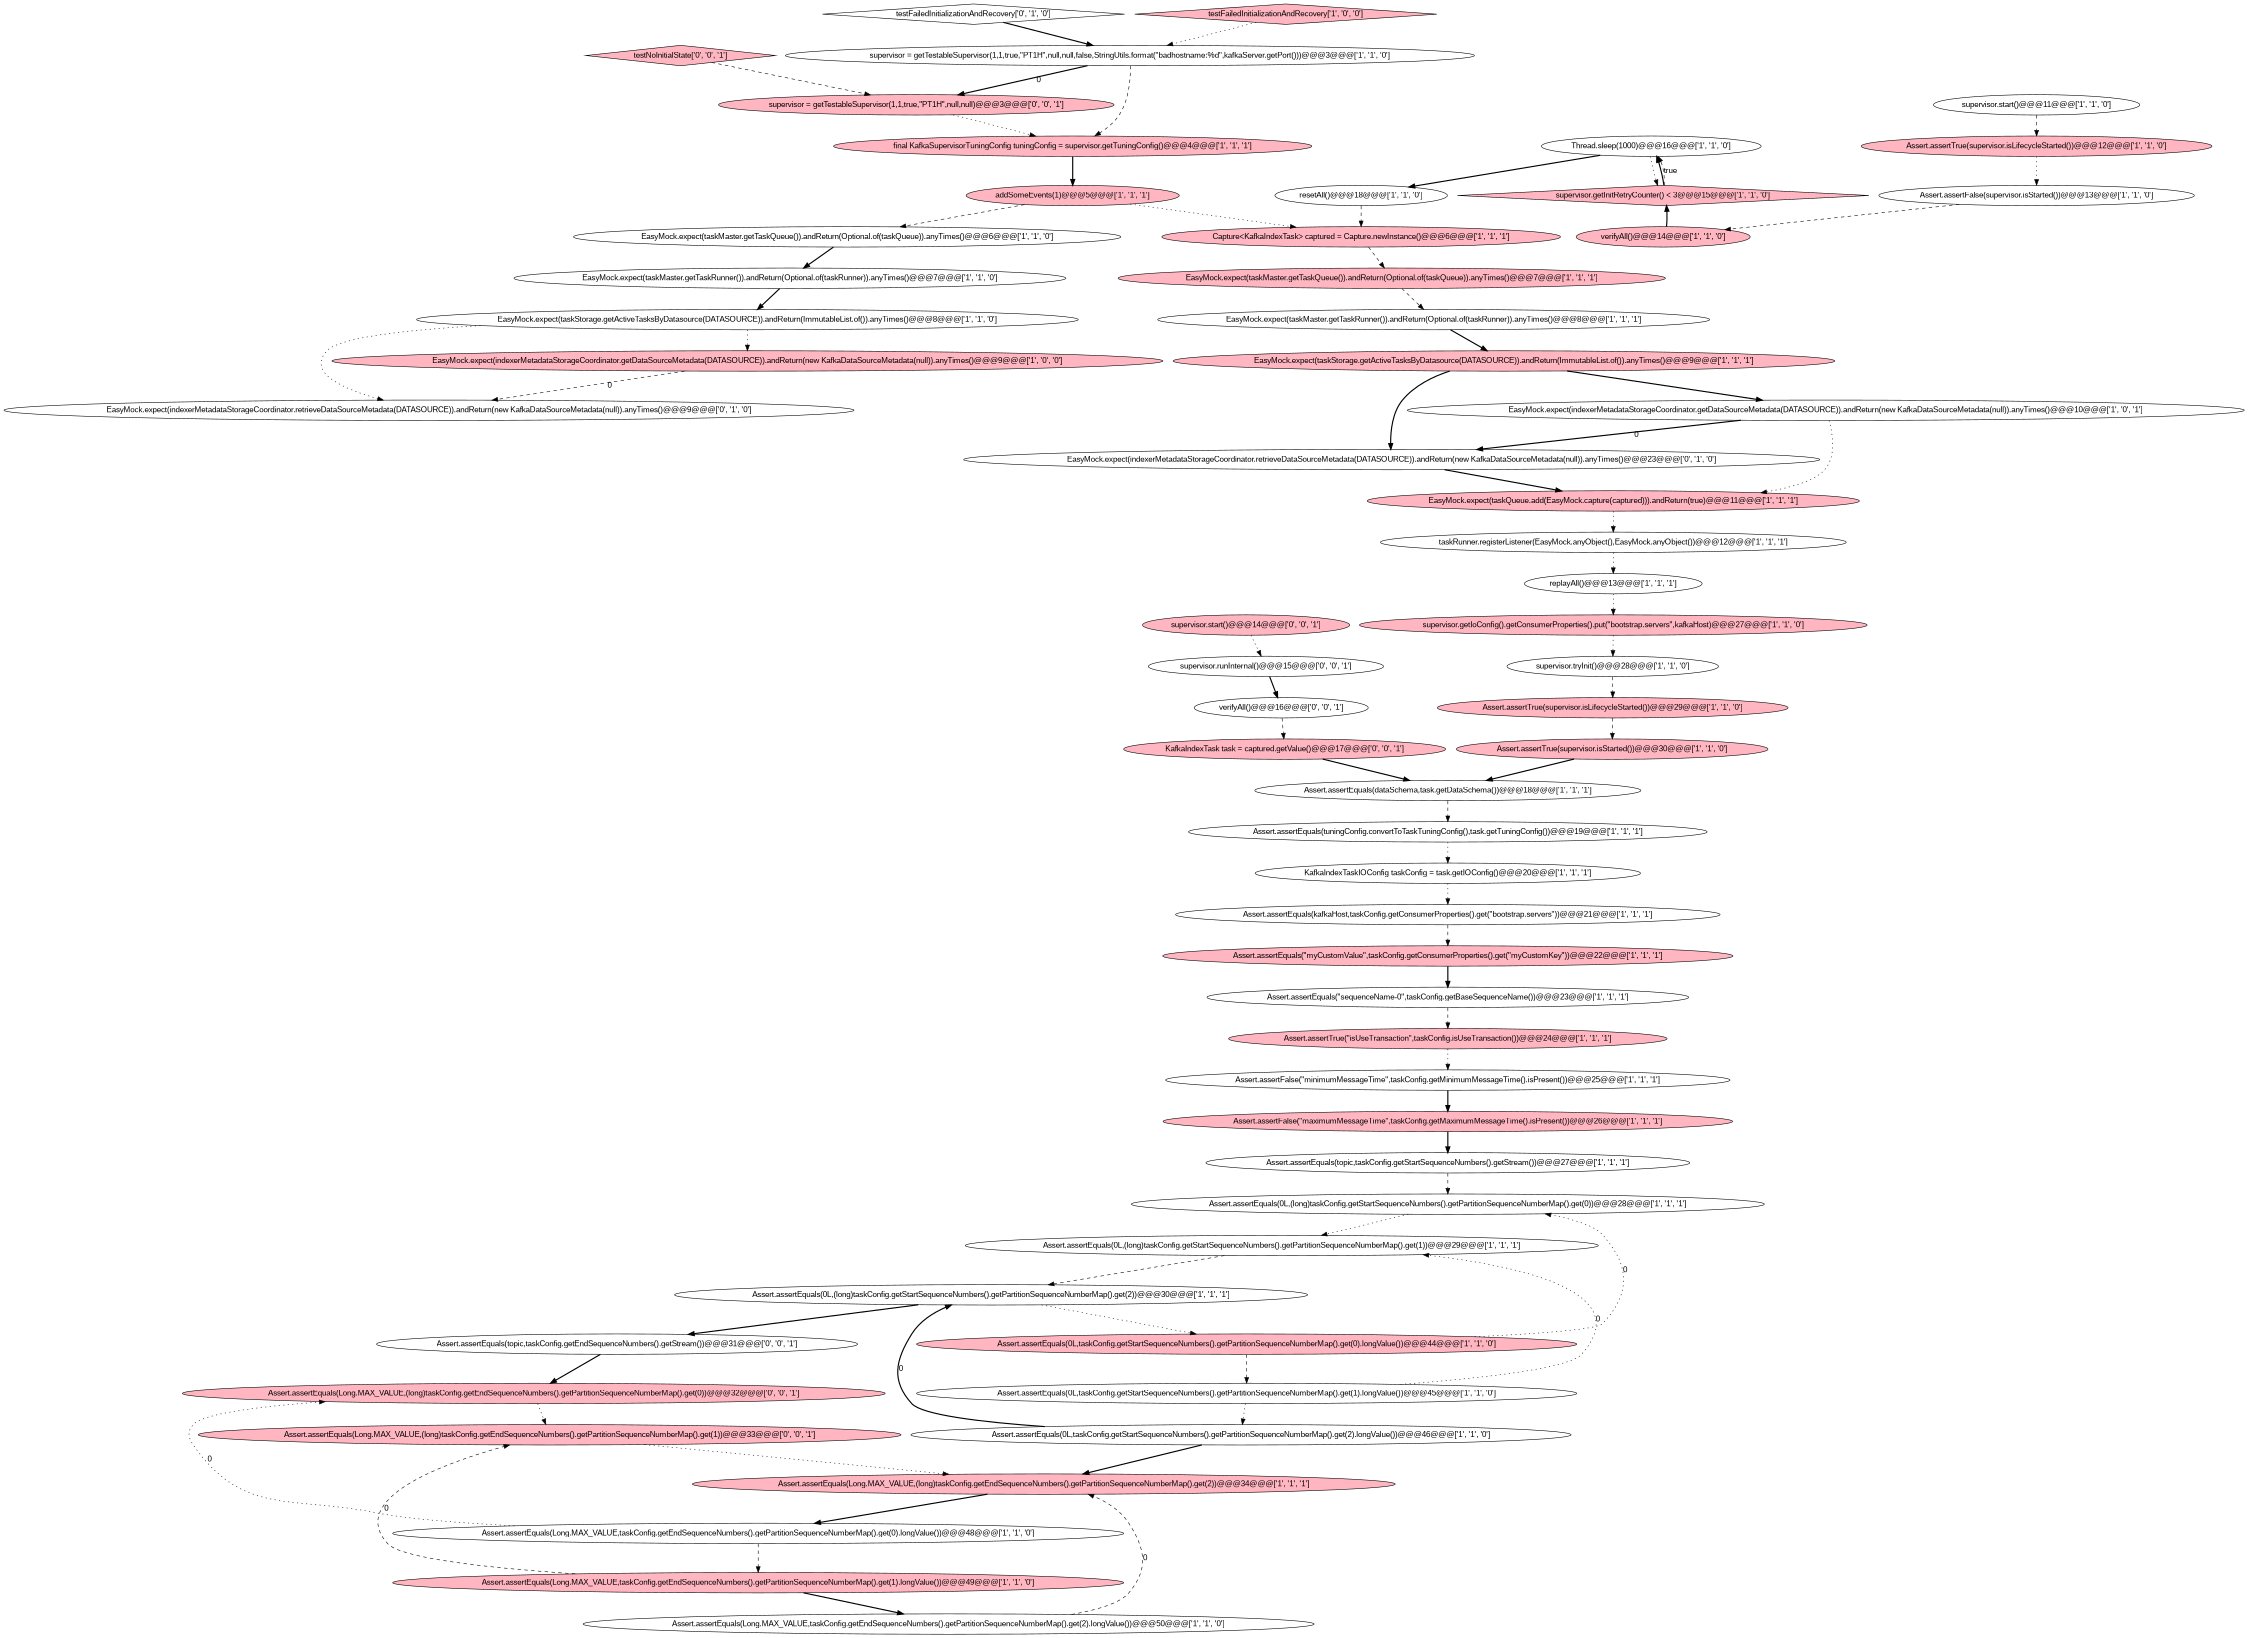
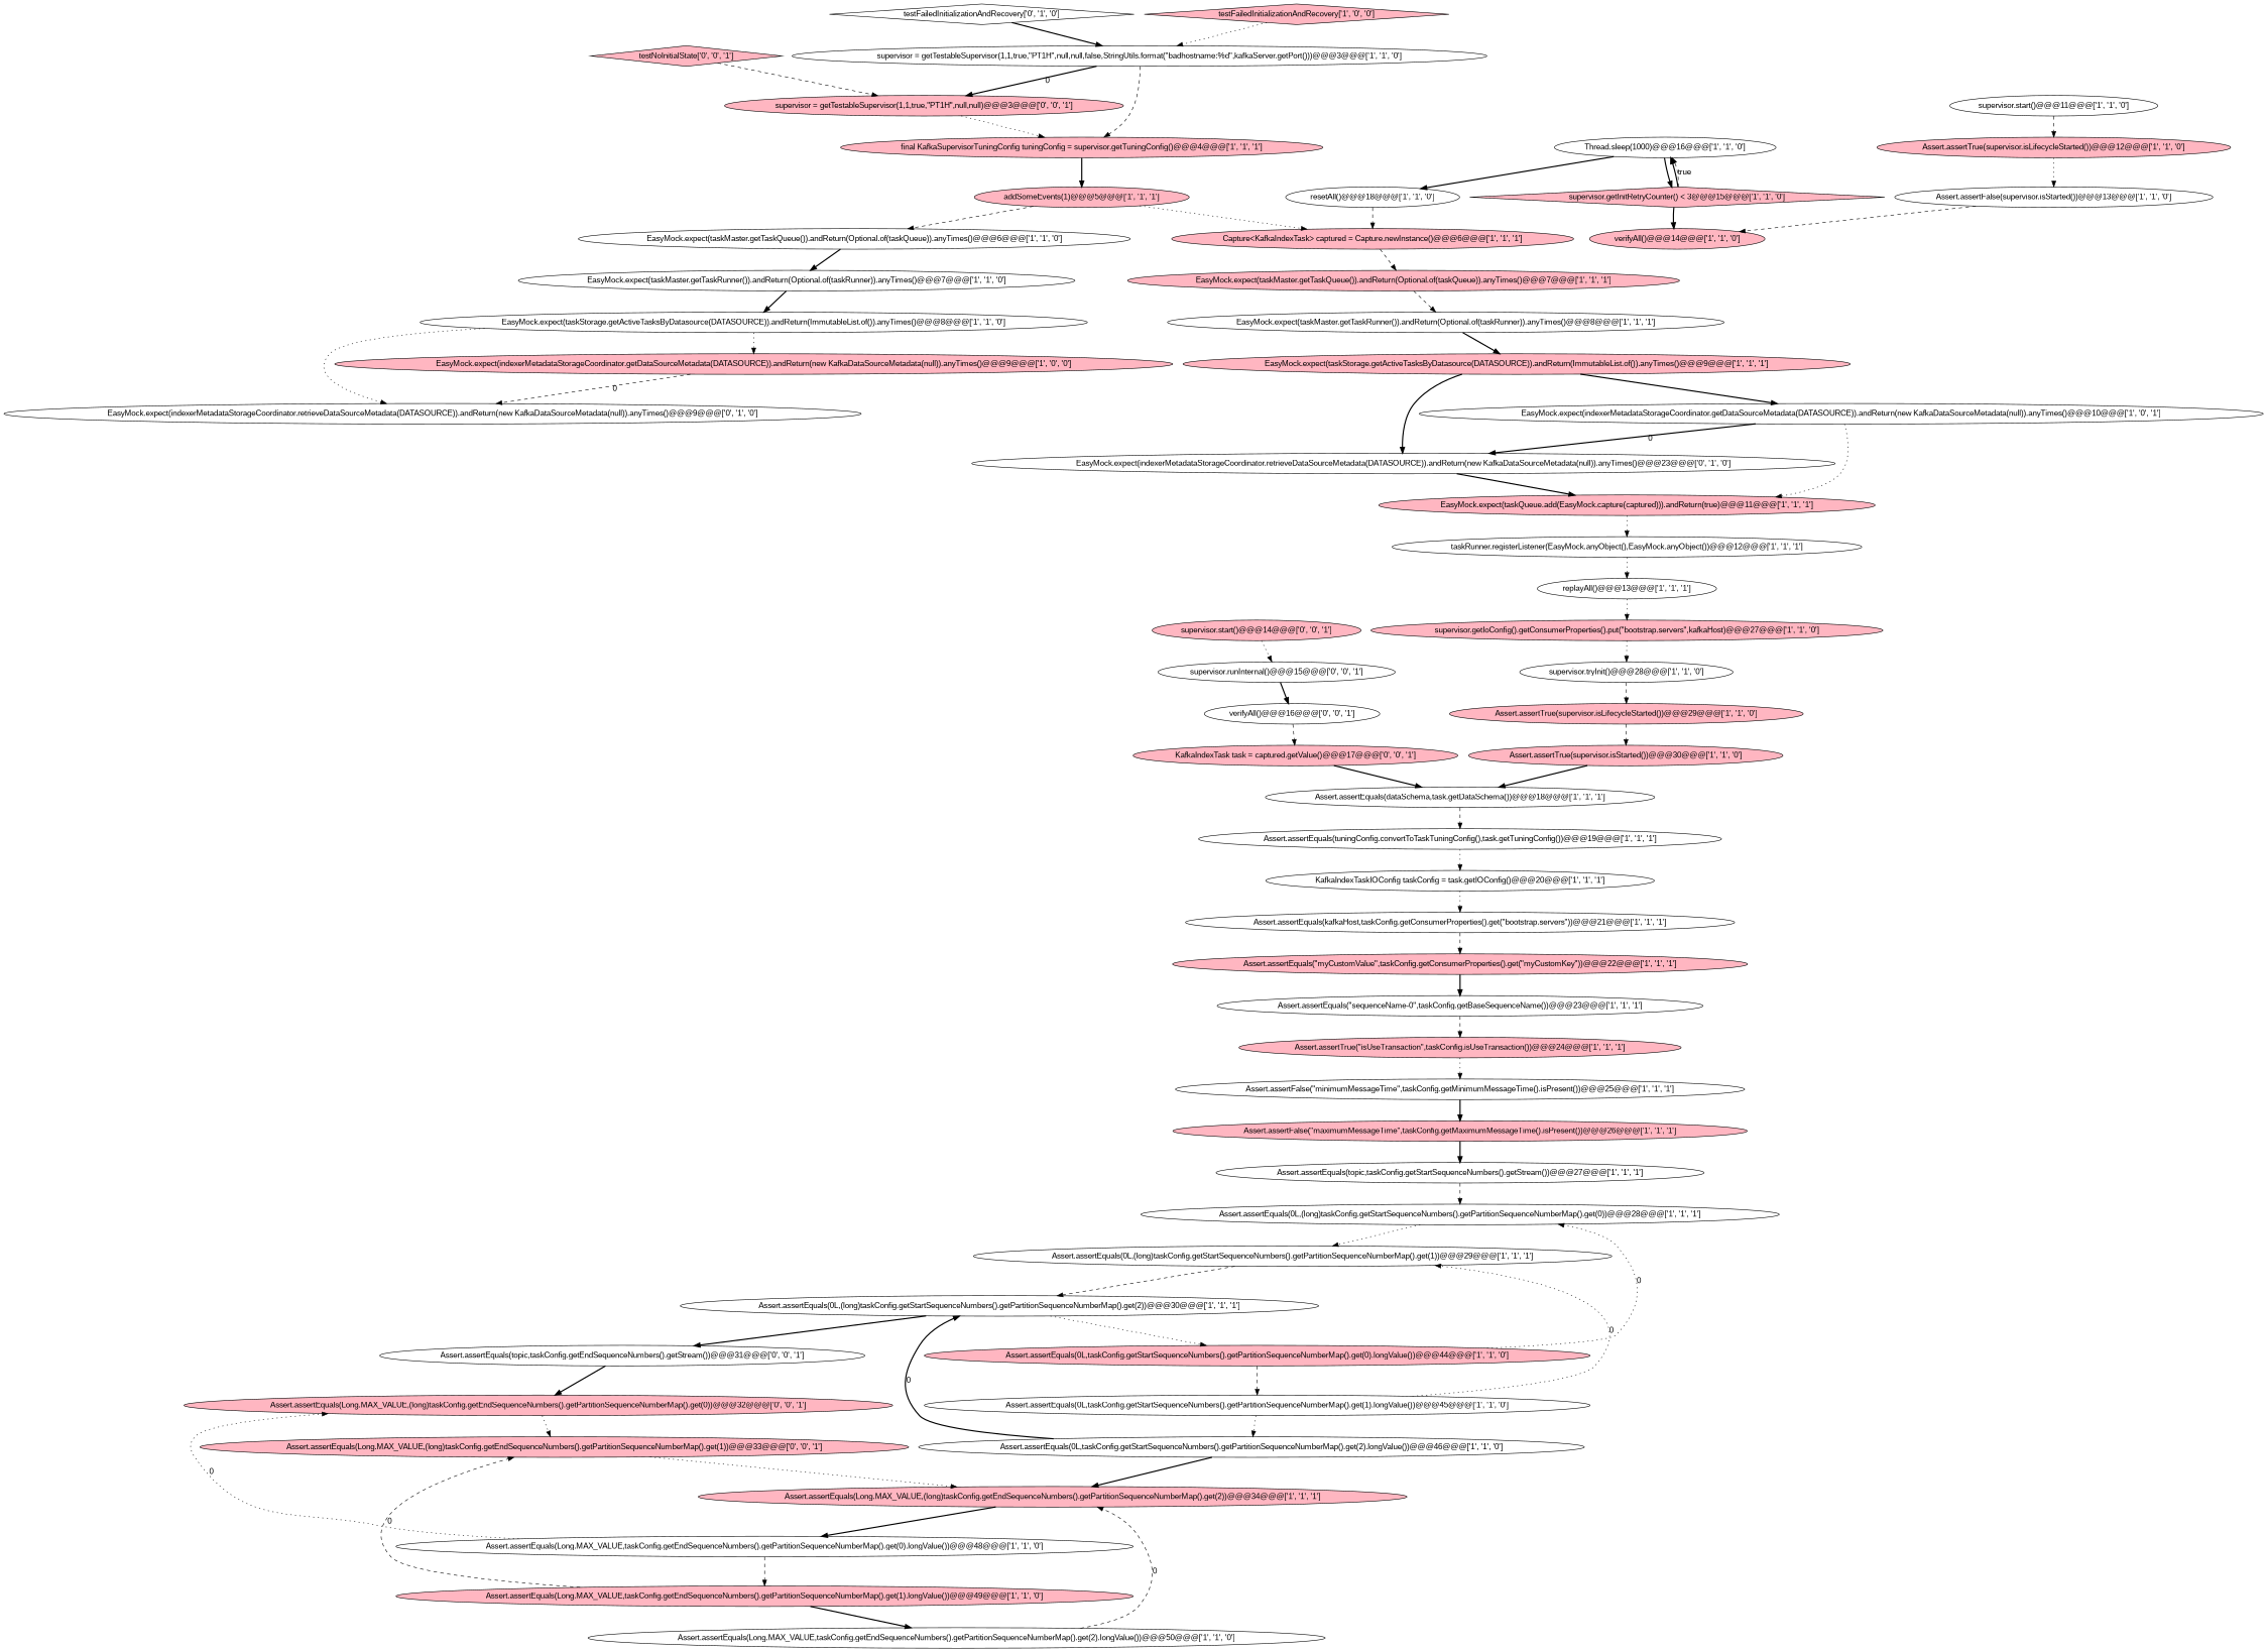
  digraph {
    fontname="Liberation Sans"
    node [fillcolor=white fontname="Liberation Sans" shape=ellipse style=filled]
    edge [fontname="Liberation Sans" style=bold]
    n1 [label="testFailedInitializationAndRecovery['0', '1', '0']" shape=diamond]
    n2 [label="supervisor = getTestableSupervisor(1,1,true,\"PT1H\",null,null,false,StringUtils.format(\"badhostname:%d\",kafkaServer.getPort()))@@@3@@@['1', '1', '0']"]
    n3 [fillcolor=lightpink label="supervisor = getTestableSupervisor(1,1,true,\"PT1H\",null,null)@@@3@@@['0', '0', '1']"]
    n4 [fillcolor=lightpink label="final KafkaSupervisorTuningConfig tuningConfig = supervisor.getTuningConfig()@@@4@@@['1', '1', '1']"]
    n5 [label="Assert.assertEquals(Long.MAX_VALUE,taskConfig.getEndSequenceNumbers().getPartitionSequenceNumberMap().get(0).longValue())@@@48@@@['1', '1', '0']"]
    n6 [fillcolor=lightpink label="Assert.assertEquals(Long.MAX_VALUE,(long)taskConfig.getEndSequenceNumbers().getPartitionSequenceNumberMap().get(0))@@@32@@@['0', '0', '1']"]
    n7 [fillcolor=lightpink label="Assert.assertEquals(Long.MAX_VALUE,taskConfig.getEndSequenceNumbers().getPartitionSequenceNumberMap().get(1).longValue())@@@49@@@['1', '1', '0']"]
    n8 [fillcolor=lightpink label="Assert.assertEquals(Long.MAX_VALUE,(long)taskConfig.getEndSequenceNumbers().getPartitionSequenceNumberMap().get(1))@@@33@@@['0', '0', '1']"]
    n9 [label="Assert.assertEquals(Long.MAX_VALUE,taskConfig.getEndSequenceNumbers().getPartitionSequenceNumberMap().get(2).longValue())@@@50@@@['1', '1', '0']"]
    n10 [fillcolor=lightpink label="addSomeEvents(1)@@@5@@@['1', '1', '1']"]
    n11 [fillcolor=lightpink label="testFailedInitializationAndRecovery['1', '0', '0']" shape=diamond]
    n12 [label="taskRunner.registerListener(EasyMock.anyObject(),EasyMock.anyObject())@@@12@@@['1', '1', '1']"]
    n13 [label="replayAll()@@@13@@@['1', '1', '1']"]
    n14 [fillcolor=lightpink label="supervisor.getIoConfig().getConsumerProperties().put(\"bootstrap.servers\",kafkaHost)@@@27@@@['1', '1', '0']"]
    n15 [label="Thread.sleep(1000)@@@16@@@['1', '1', '0']"]
    n16 [fillcolor=lightpink label="supervisor.getInitRetryCounter() < 3@@@15@@@['1', '1', '0']" shape=diamond]
    n17 [label="resetAll()@@@18@@@['1', '1', '0']"]
    n18 [label="Assert.assertEquals(0L,taskConfig.getStartSequenceNumbers().getPartitionSequenceNumberMap().get(2).longValue())@@@46@@@['1', '1', '0']"]
    n19 [label="Assert.assertEquals(0L,(long)taskConfig.getStartSequenceNumbers().getPartitionSequenceNumberMap().get(2))@@@30@@@['1', '1', '1']"]
    n20 [fillcolor=lightpink label="Assert.assertEquals(Long.MAX_VALUE,(long)taskConfig.getEndSequenceNumbers().getPartitionSequenceNumberMap().get(2))@@@34@@@['1', '1', '1']"]
    n21 [label="Assert.assertEquals(topic,taskConfig.getEndSequenceNumbers().getStream())@@@31@@@['0', '0', '1']"]
    n22 [fillcolor=lightpink label="Assert.assertEquals(0L,taskConfig.getStartSequenceNumbers().getPartitionSequenceNumberMap().get(0).longValue())@@@44@@@['1', '1', '0']"]
    n23 [label="Assert.assertEquals(0L,taskConfig.getStartSequenceNumbers().getPartitionSequenceNumberMap().get(1).longValue())@@@45@@@['1', '1', '0']"]
    n24 [label="Assert.assertEquals(0L,(long)taskConfig.getStartSequenceNumbers().getPartitionSequenceNumberMap().get(1))@@@29@@@['1', '1', '1']"]
    n25 [label="Assert.assertEquals(topic,taskConfig.getStartSequenceNumbers().getStream())@@@27@@@['1', '1', '1']"]
    n26 [label="Assert.assertEquals(0L,(long)taskConfig.getStartSequenceNumbers().getPartitionSequenceNumberMap().get(0))@@@28@@@['1', '1', '1']"]
    n27 [label="Assert.assertEquals(dataSchema,task.getDataSchema())@@@18@@@['1', '1', '1']"]
    n28 [label="Assert.assertEquals(tuningConfig.convertToTaskTuningConfig(),task.getTuningConfig())@@@19@@@['1', '1', '1']"]
    n29 [label="KafkaIndexTaskIOConfig taskConfig = task.getIOConfig()@@@20@@@['1', '1', '1']"]
    n30 [label="supervisor.start()@@@11@@@['1', '1', '0']"]
    n31 [fillcolor=lightpink label="Assert.assertTrue(supervisor.isLifecycleStarted())@@@12@@@['1', '1', '0']"]
    n32 [fillcolor=lightpink label="Assert.assertTrue(\"isUseTransaction\",taskConfig.isUseTransaction())@@@24@@@['1', '1', '1']"]
    n33 [label="Assert.assertFalse(\"minimumMessageTime\",taskConfig.getMinimumMessageTime().isPresent())@@@25@@@['1', '1', '1']"]
    n34 [fillcolor=lightpink label="Assert.assertFalse(\"maximumMessageTime\",taskConfig.getMaximumMessageTime().isPresent())@@@26@@@['1', '1', '1']"]
    n35 [fillcolor=lightpink label="Capture<KafkaIndexTask> captured = Capture.newInstance()@@@6@@@['1', '1', '1']"]
    n36 [fillcolor=lightpink label="EasyMock.expect(taskMaster.getTaskQueue()).andReturn(Optional.of(taskQueue)).anyTimes()@@@7@@@['1', '1', '1']"]
    n37 [label="supervisor.tryInit()@@@28@@@['1', '1', '0']"]
    n38 [fillcolor=lightpink label="Assert.assertTrue(supervisor.isLifecycleStarted())@@@29@@@['1', '1', '0']"]
    n39 [label="EasyMock.expect(indexerMetadataStorageCoordinator.retrieveDataSourceMetadata(DATASOURCE)).andReturn(new KafkaDataSourceMetadata(null)).anyTimes()@@@9@@@['0', '1', '0']"]
    n40 [label="EasyMock.expect(taskMaster.getTaskQueue()).andReturn(Optional.of(taskQueue)).anyTimes()@@@6@@@['1', '1', '0']"]
    n41 [label="EasyMock.expect(taskMaster.getTaskRunner()).andReturn(Optional.of(taskRunner)).anyTimes()@@@7@@@['1', '1', '0']"]
    n42 [label="EasyMock.expect(taskStorage.getActiveTasksByDatasource(DATASOURCE)).andReturn(ImmutableList.of()).anyTimes()@@@8@@@['1', '1', '0']"]
    n43 [label="Assert.assertEquals(\"sequenceName-0\",taskConfig.getBaseSequenceName())@@@23@@@['1', '1', '1']"]
    n44 [fillcolor=lightpink label="EasyMock.expect(indexerMetadataStorageCoordinator.getDataSourceMetadata(DATASOURCE)).andReturn(new KafkaDataSourceMetadata(null)).anyTimes()@@@9@@@['1', '0', '0']"]
    n45 [label="Assert.assertEquals(kafkaHost,taskConfig.getConsumerProperties().get(\"bootstrap.servers\"))@@@21@@@['1', '1', '1']"]
    n46 [fillcolor=lightpink label="Assert.assertEquals(\"myCustomValue\",taskConfig.getConsumerProperties().get(\"myCustomKey\"))@@@22@@@['1', '1', '1']"]
    n47 [label="Assert.assertFalse(supervisor.isStarted())@@@13@@@['1', '1', '0']"]
    n48 [fillcolor=lightpink label="verifyAll()@@@14@@@['1', '1', '0']"]
    n49 [label="EasyMock.expect(indexerMetadataStorageCoordinator.retrieveDataSourceMetadata(DATASOURCE)).andReturn(new KafkaDataSourceMetadata(null)).anyTimes()@@@23@@@['0', '1', '0']"]
    n50 [fillcolor=lightpink label="EasyMock.expect(taskQueue.add(EasyMock.capture(captured))).andReturn(true)@@@11@@@['1', '1', '1']"]
    n51 [label="supervisor.runInternal()@@@15@@@['0', '0', '1']"]
    n52 [label="verifyAll()@@@16@@@['0', '0', '1']"]
    n53 [fillcolor=lightpink label="KafkaIndexTask task = captured.getValue()@@@17@@@['0', '0', '1']"]
    n54 [fillcolor=lightpink label="supervisor.start()@@@14@@@['0', '0', '1']"]
    n55 [fillcolor=lightpink label="EasyMock.expect(taskStorage.getActiveTasksByDatasource(DATASOURCE)).andReturn(ImmutableList.of()).anyTimes()@@@9@@@['1', '1', '1']"]
    n56 [label="EasyMock.expect(indexerMetadataStorageCoordinator.getDataSourceMetadata(DATASOURCE)).andReturn(new KafkaDataSourceMetadata(null)).anyTimes()@@@10@@@['1', '0', '1']"]
    n57 [fillcolor=lightpink label="Assert.assertTrue(supervisor.isStarted())@@@30@@@['1', '1', '0']"]
    n58 [label="EasyMock.expect(taskMaster.getTaskRunner()).andReturn(Optional.of(taskRunner)).anyTimes()@@@8@@@['1', '1', '1']"]
    n59 [fillcolor=lightpink label="testNoInitialState['0', '0', '1']" shape=diamond]
    n1 -> n2
    n2 -> n3 [label=0]
    n2 -> n4 [style=dashed]
    n3 -> n4 [style=dotted]
    n4 -> n10
    n5 -> n6 [label=0 style=dotted]
    n5 -> n7 [style=dashed]
    n6 -> n8 [style=dotted]
    n7 -> n8 [label=0 style=dashed]
    n7 -> n9
    n8 -> n20 [style=dotted]
    n9 -> n20 [label=0 style=dashed]
    n10 -> n35 [style=dotted]
    n10 -> n40 [style=dashed]
    n11 -> n2 [style=dotted]
    n12 -> n13 [style=dotted]
    n13 -> n14 [style=dotted]
    n14 -> n37 [style=dotted]
-   n15 -> n16 [style=dotted]
+   n15 -> n16
    n15 -> n17
    n16 -> n15 [label=true style=dashed]
    n16 -> n15
    n17 -> n35 [style=dashed]
    n18 -> n19 [label=0]
    n18 -> n20
    n19 -> n21
    n19 -> n22 [style=dotted]
    n20 -> n5
    n21 -> n6
    n22 -> n23 [style=dashed]
    n22 -> n26 [label=0 style=dotted]
    n23 -> n18 [style=dotted]
    n23 -> n24 [label=0 style=dotted]
    n24 -> n19 [style=dashed]
    n25 -> n26 [style=dashed]
    n26 -> n24 [style=dotted]
    n27 -> n28 [style=dashed]
    n28 -> n29 [style=dotted]
    n29 -> n45 [style=dotted]
    n30 -> n31 [style=dashed]
    n31 -> n47 [style=dotted]
    n32 -> n33 [style=dotted]
    n33 -> n34
    n34 -> n25
    n35 -> n36 [style=dashed]
    n36 -> n58 [style=dashed]
    n37 -> n38 [style=dashed]
    n38 -> n57 [style=dashed]
    n40 -> n41
    n41 -> n42
    n42 -> n39 [style=dotted]
    n42 -> n44 [style=dotted]
    n43 -> n32 [style=dashed]
    n44 -> n39 [label=0 style=dashed]
    n45 -> n46 [style=dashed]
    n46 -> n43
    n47 -> n48 [style=dashed]
-   n48 -> n16
+   n16 -> n48
    n49 -> n50
    n50 -> n12 [style=dotted]
    n51 -> n52
    n52 -> n53 [style=dashed]
    n53 -> n27
    n54 -> n51 [style=dotted]
    n55 -> n49
    n55 -> n56
    n56 -> n49 [label=0]
    n56 -> n50 [style=dotted]
    n57 -> n27
    n58 -> n55
    n59 -> n3 [style=dashed]
  }
